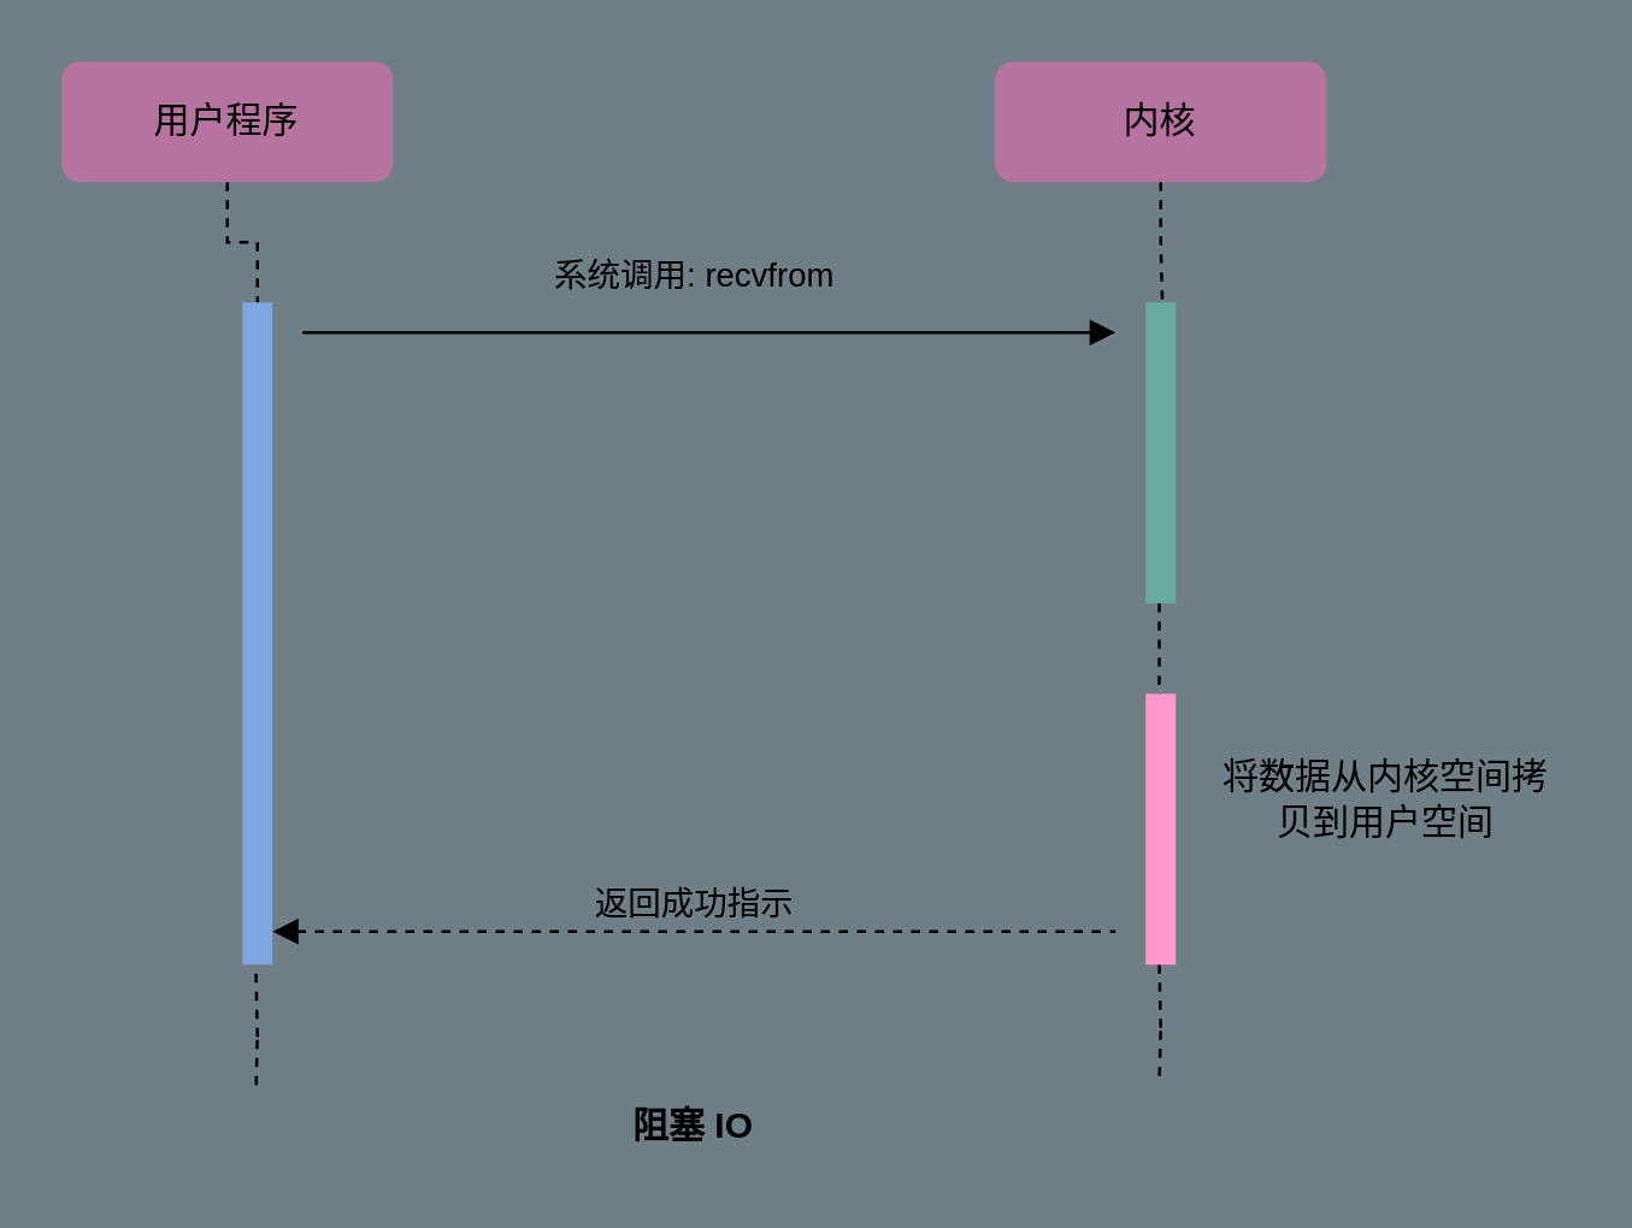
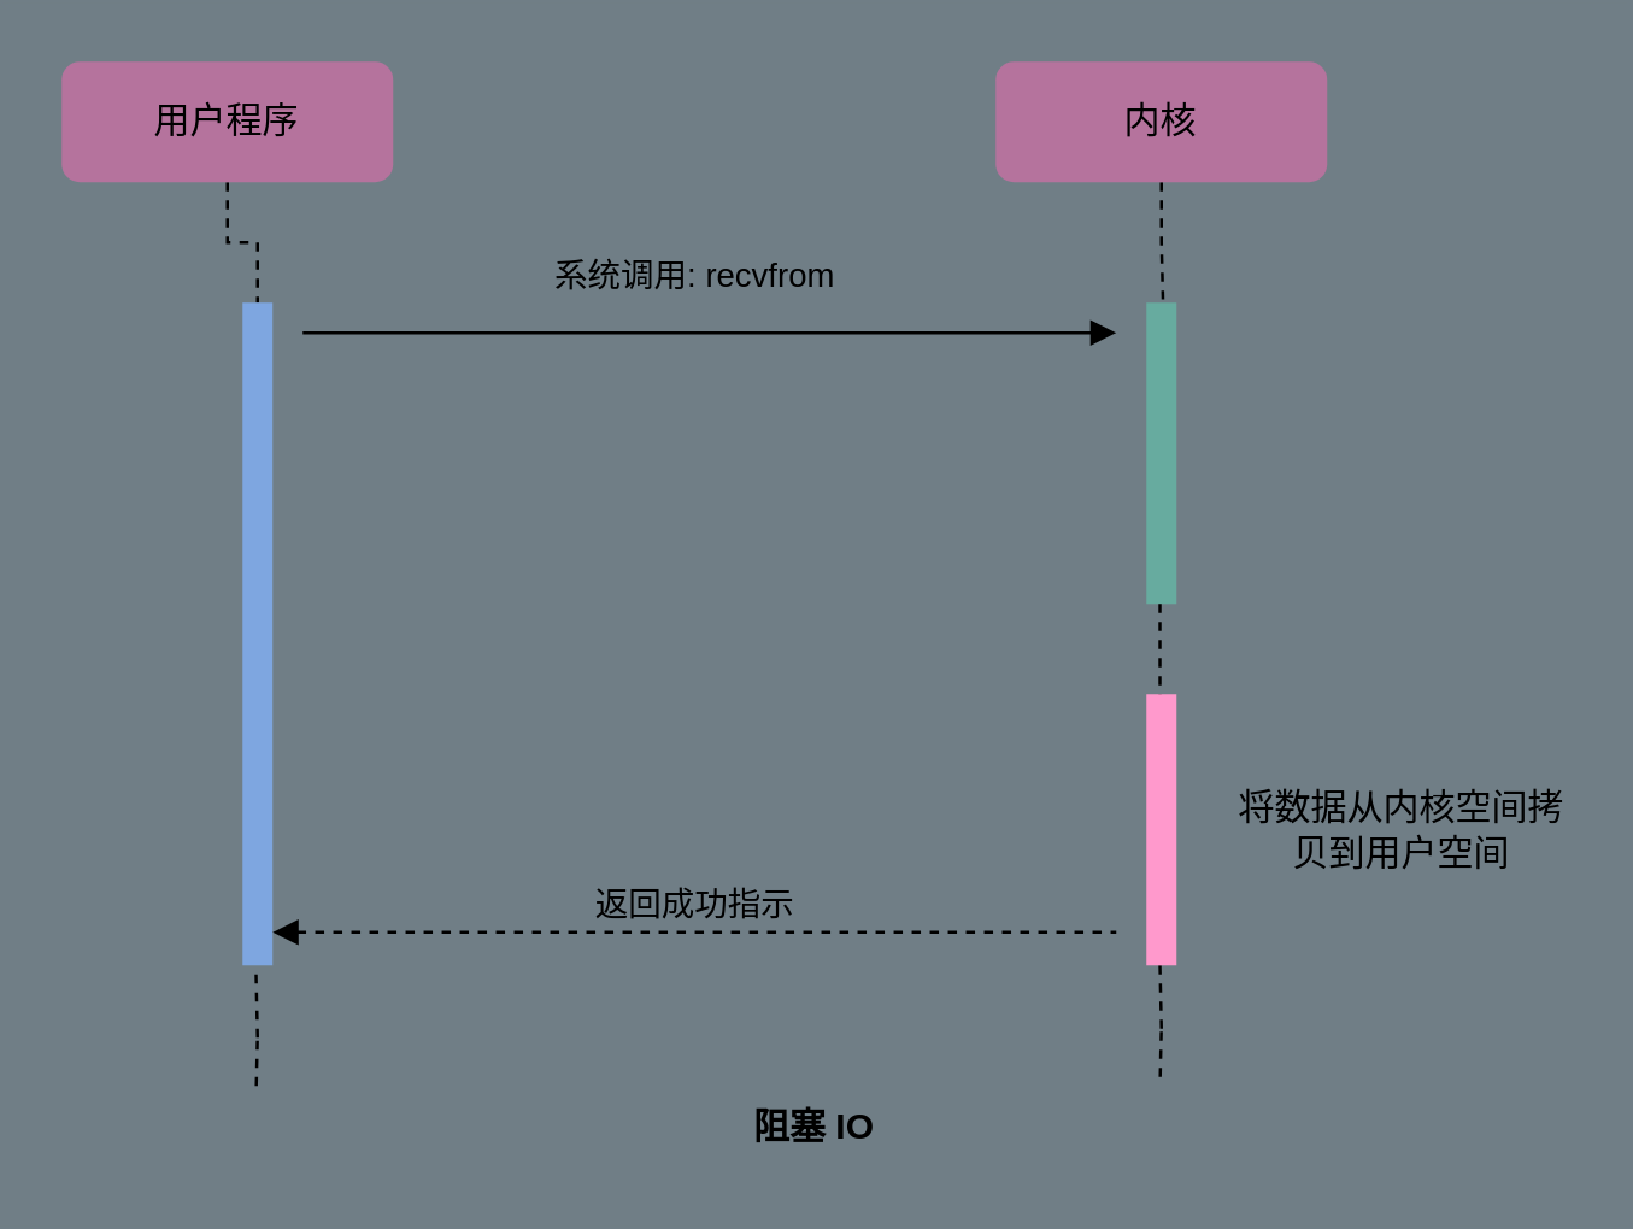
  <mxCell id="0" />
  <mxCell id="1" parent="0" />
  <mxCell id="2" style="edgeStyle=orthogonalEdgeStyle;rounded=0;orthogonalLoop=1;jettySize=auto;html=1;labelBackgroundColor=none;startArrow=none;startFill=0;endArrow=none;endFill=0;dashed=1;" parent="1" source="3" target="6" edge="1"><mxGeometry relative="1" as="geometry" /></mxCell>
  <mxCell id="3" value="用户程序" style="rounded=1;whiteSpace=wrap;html=1;strokeColor=none;fillColor=#B5739D;" parent="1" vertex="1"><mxGeometry x="20" y="20" width="110" height="40" as="geometry" /></mxCell>
  <mxCell id="4" style="edgeStyle=orthogonalEdgeStyle;rounded=0;orthogonalLoop=1;jettySize=auto;html=1;entryX=0.55;entryY=-0.011;entryDx=0;entryDy=0;entryPerimeter=0;dashed=1;labelBackgroundColor=none;startArrow=none;startFill=0;endArrow=none;endFill=0;" parent="1" source="5" target="9" edge="1"><mxGeometry relative="1" as="geometry" /></mxCell>
  <mxCell id="5" value="内核" style="rounded=1;whiteSpace=wrap;html=1;fillColor=#b5739d;strokeColor=none;" parent="1" vertex="1"><mxGeometry x="330" y="20" width="110" height="40" as="geometry" /></mxCell>
  <mxCell id="6" value="" style="html=1;points=[];perimeter=orthogonalPerimeter;fillColor=#7EA6E0;strokeColor=none;" parent="1" vertex="1"><mxGeometry x="80" y="100" width="10" height="220" as="geometry" /></mxCell>
  <mxCell id="7" value="系统调用: recvfrom" style="verticalAlign=bottom;endArrow=none;startArrow=block;startFill=1;endFill=0;labelBackgroundColor=none;html=1;" parent="1" edge="1"><mxGeometry x="0.037" y="-10" relative="1" as="geometry"><mxPoint x="370" y="110" as="sourcePoint" /><mxPoint x="100" y="110" as="targetPoint" /><mxPoint as="offset" /></mxGeometry></mxCell>
  <mxCell id="8" value="返回成功指示" style="html=1;verticalAlign=bottom;endArrow=none;dashed=1;endSize=8;exitX=1;exitY=0.95;startArrow=block;startFill=1;endFill=0;labelBackgroundColor=none;" parent="1" source="6" edge="1"><mxGeometry relative="1" as="geometry"><mxPoint x="370" y="309" as="targetPoint" /></mxGeometry></mxCell>
  <mxCell id="9" value="" style="html=1;points=[];perimeter=orthogonalPerimeter;fillColor=#67AB9F;strokeColor=none;" parent="1" vertex="1"><mxGeometry x="380" y="100" width="10" height="100" as="geometry" /></mxCell>
  <mxCell id="10" style="edgeStyle=orthogonalEdgeStyle;rounded=0;orthogonalLoop=1;jettySize=auto;html=1;labelBackgroundColor=none;startArrow=none;startFill=0;endArrow=none;endFill=0;dashed=1;" parent="1" edge="1"><mxGeometry relative="1" as="geometry"><mxPoint x="84.5" y="323" as="sourcePoint" /><mxPoint x="84.5" y="363" as="targetPoint" /></mxGeometry></mxCell>
  <mxCell id="11" style="edgeStyle=orthogonalEdgeStyle;rounded=0;orthogonalLoop=1;jettySize=auto;html=1;labelBackgroundColor=none;startArrow=none;startFill=0;endArrow=none;endFill=0;dashed=1;" parent="1" edge="1"><mxGeometry relative="1" as="geometry"><mxPoint x="384.5" y="320" as="sourcePoint" /><mxPoint x="384.5" y="360" as="targetPoint" /></mxGeometry></mxCell>
  <mxCell id="12" style="edgeStyle=orthogonalEdgeStyle;rounded=0;orthogonalLoop=1;jettySize=auto;html=1;labelBackgroundColor=none;startArrow=none;startFill=0;endArrow=none;endFill=0;dashed=1;" parent="1" source="9" edge="1"><mxGeometry relative="1" as="geometry"><mxPoint x="384.5" y="210" as="sourcePoint" /><mxPoint x="384.5" y="250" as="targetPoint" /></mxGeometry></mxCell>
  <mxCell id="13" value="" style="html=1;points=[];perimeter=orthogonalPerimeter;strokeColor=none;fillColor=#FF99CC;" parent="1" vertex="1"><mxGeometry x="380" y="230" width="10" height="90" as="geometry" /></mxCell>
- <mxCell id="14" value="将数据从内核空间拷贝到用户空间" style="text;html=1;strokeColor=none;fillColor=none;align=center;verticalAlign=middle;whiteSpace=wrap;rounded=0;" parent="1" vertex="1"><mxGeometry x="405" y="255" width="110" height="20" as="geometry" /></mxCell>
- <mxCell id="15" value="阻塞 IO" style="text;align=center;fontStyle=1;verticalAlign=middle;spacingLeft=3;spacingRight=3;strokeColor=none;rotatable=0;points=[[0,0.5],[1,0.5]];portConstraint=eastwest;" vertex="1" parent="1"><mxGeometry x="190" y="360" width="80" height="26" as="geometry" /></mxCell>
+ <mxCell id="14" value="将数据从内核空间拷贝到用户空间" style="text;html=1;strokeColor=none;fillColor=none;align=center;verticalAlign=middle;whiteSpace=wrap;rounded=0;" parent="1" vertex="1"><mxGeometry x="410" y="265" width="110" height="20" as="geometry" /></mxCell>
+ <mxCell id="15" value="阻塞 IO" style="text;align=center;fontStyle=1;verticalAlign=middle;spacingLeft=3;spacingRight=3;strokeColor=none;rotatable=0;points=[[0,0.5],[1,0.5]];portConstraint=eastwest;" vertex="1" parent="1"><mxGeometry x="230" y="360" width="80" height="26" as="geometry" /></mxCell>
